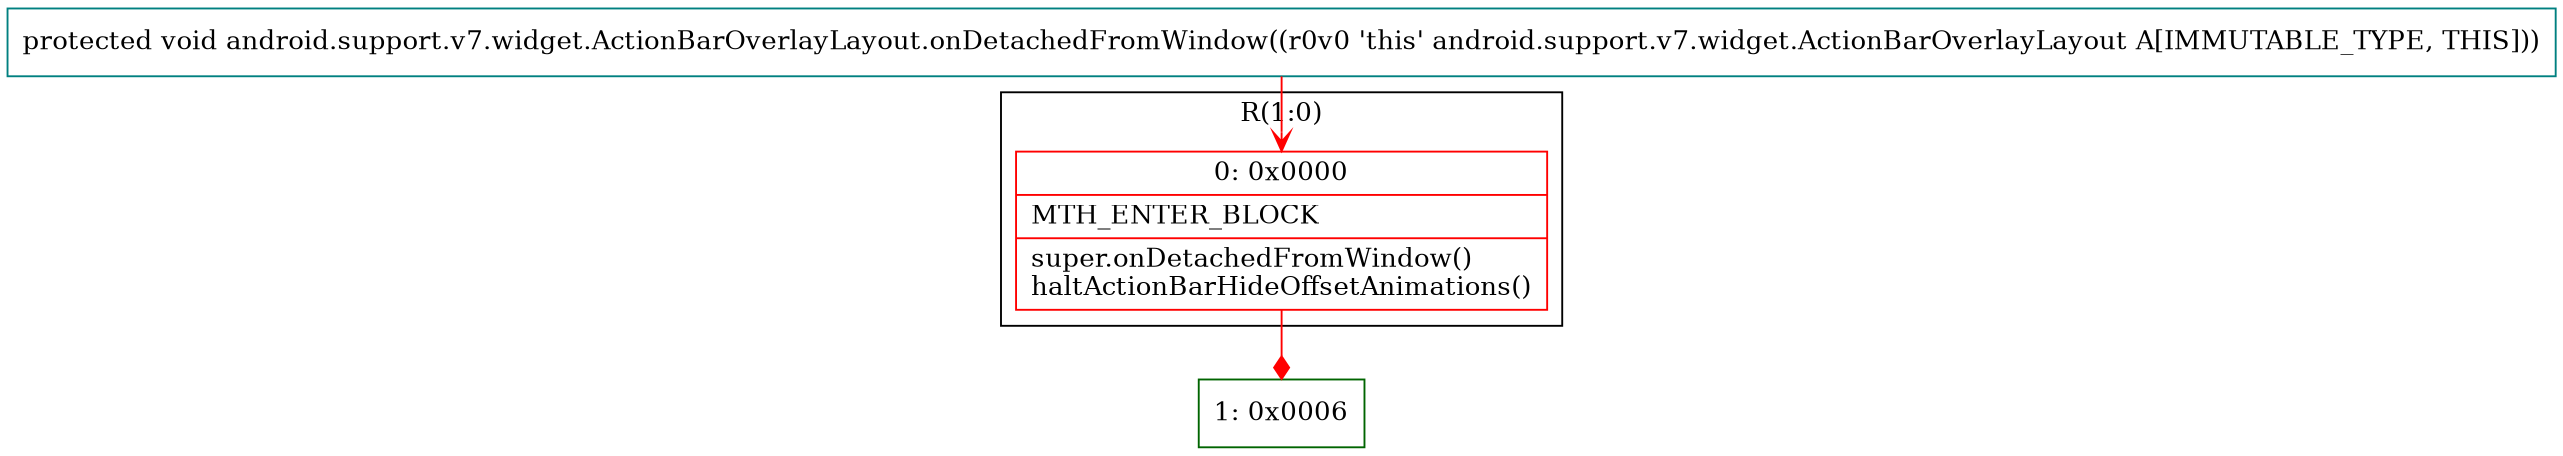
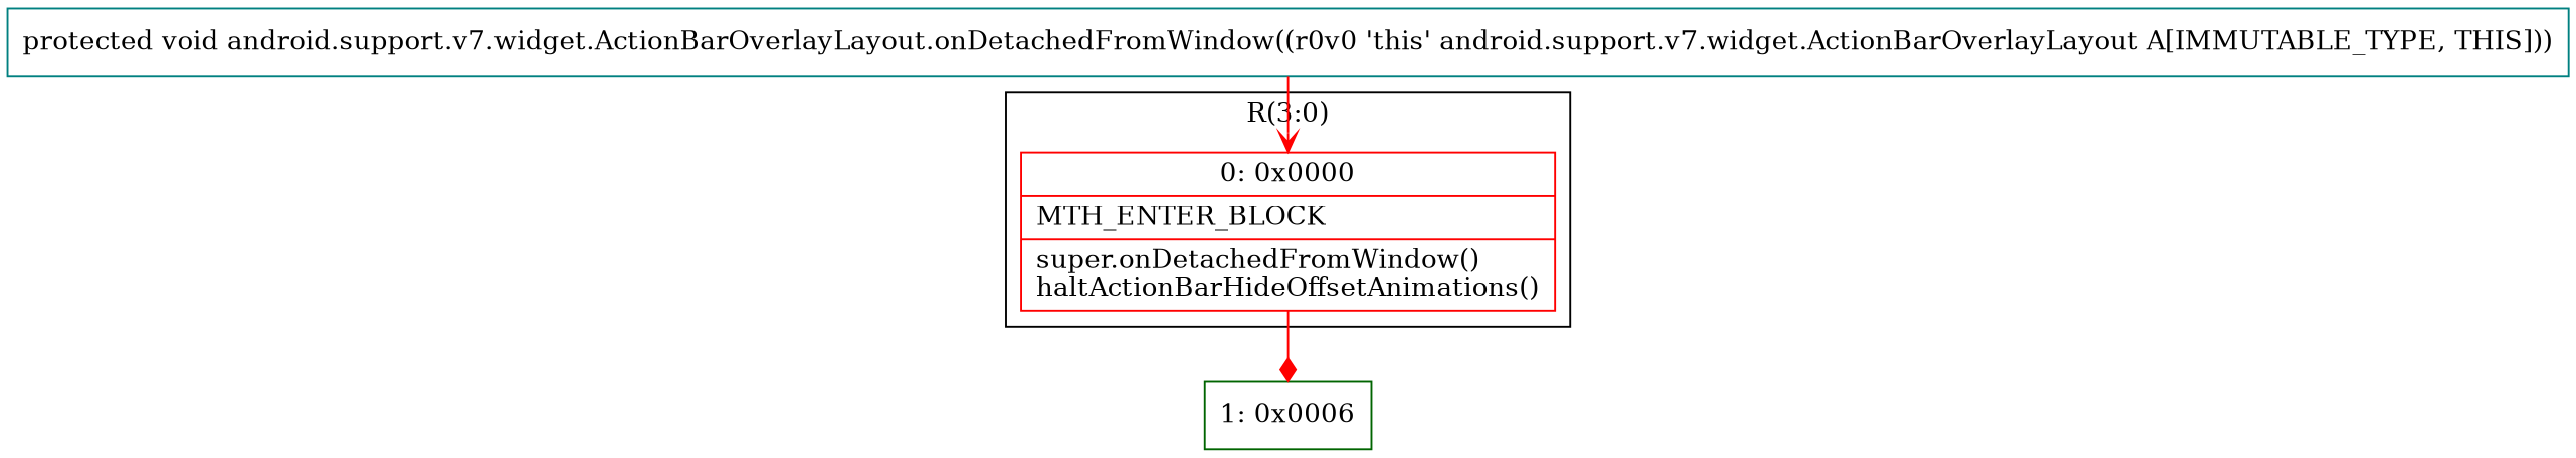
  digraph {
    node [shape=record]
    edge [color=red]
    n1 [color=red label="{0\:\ 0x0000|MTH_ENTER_BLOCK\l|super.onDetachedFromWindow()\lhaltActionBarHideOffsetAnimations()\l}"]
    n2 [color=darkgreen label="{1\:\ 0x0006}"]
    n3 [label="{protected void android.support.v7.widget.ActionBarOverlayLayout.onDetachedFromWindow((r0v0 'this' android.support.v7.widget.ActionBarOverlayLayout A[IMMUTABLE_TYPE, THIS])) }" color=teal]
    subgraph cluster_1 {
-     label="R(1:0)"
+     label="R(3:0)"
      n1
    }
    n1 -> n2 [arrowhead=diamond]
    n3 -> n1 [arrowhead=vee]
  }
